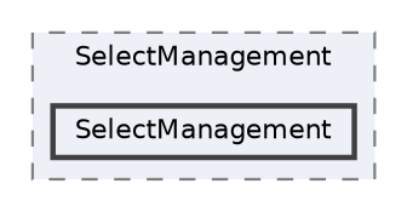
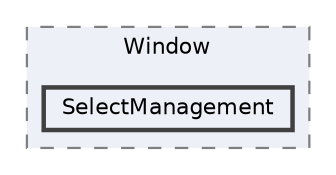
  digraph {
    compound=true
    n1 [color=grey25 fillcolor="#edf0f7" fontname=Helvetica fontsize=10 height=0.2 label=SelectManagement shape=box style="filled,bold" width=0.4]
    subgraph cluster_1 {
      bgcolor="#edf0f7"
      fontname=Helvetica
      fontsize=10
-     label=SelectManagement
+     label=Window
      pencolor=grey50
      style="filled,dashed"
      n1
    }
  }
